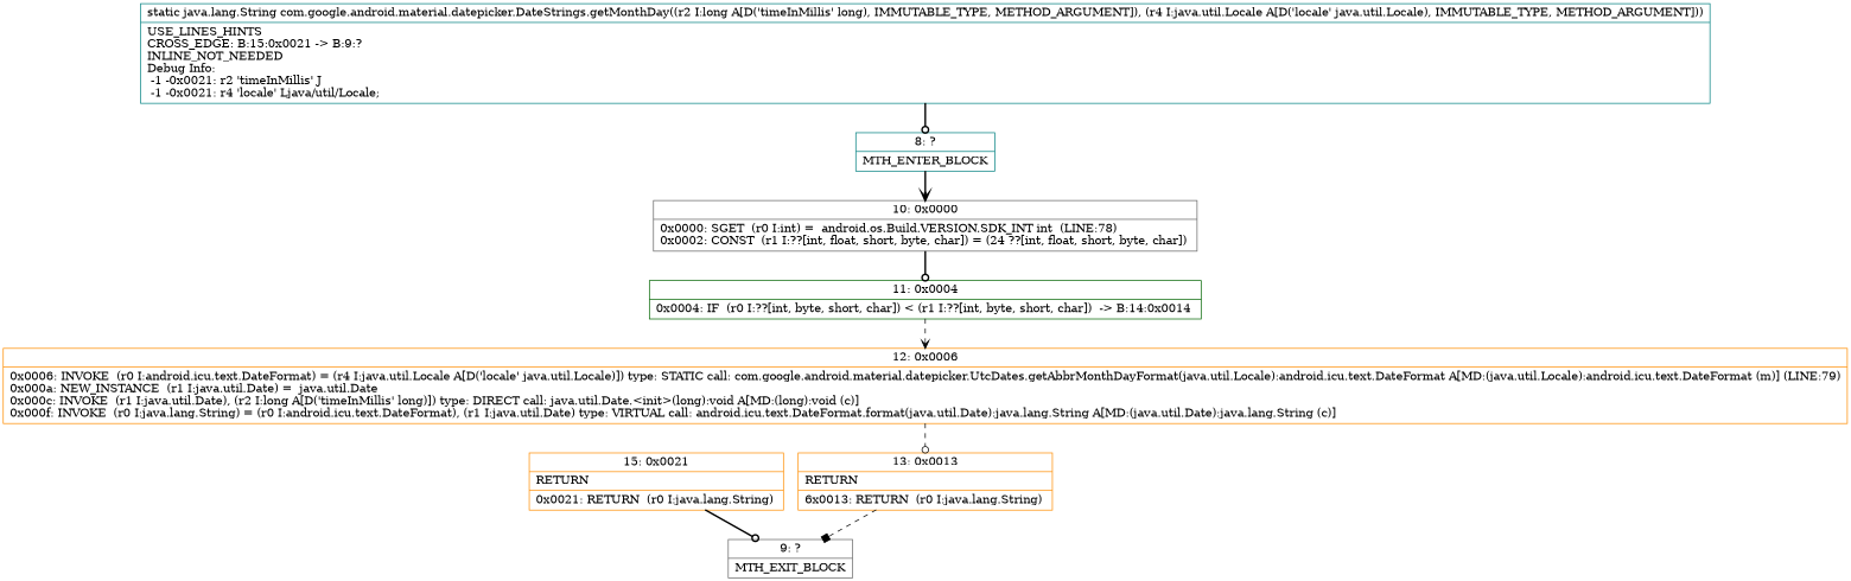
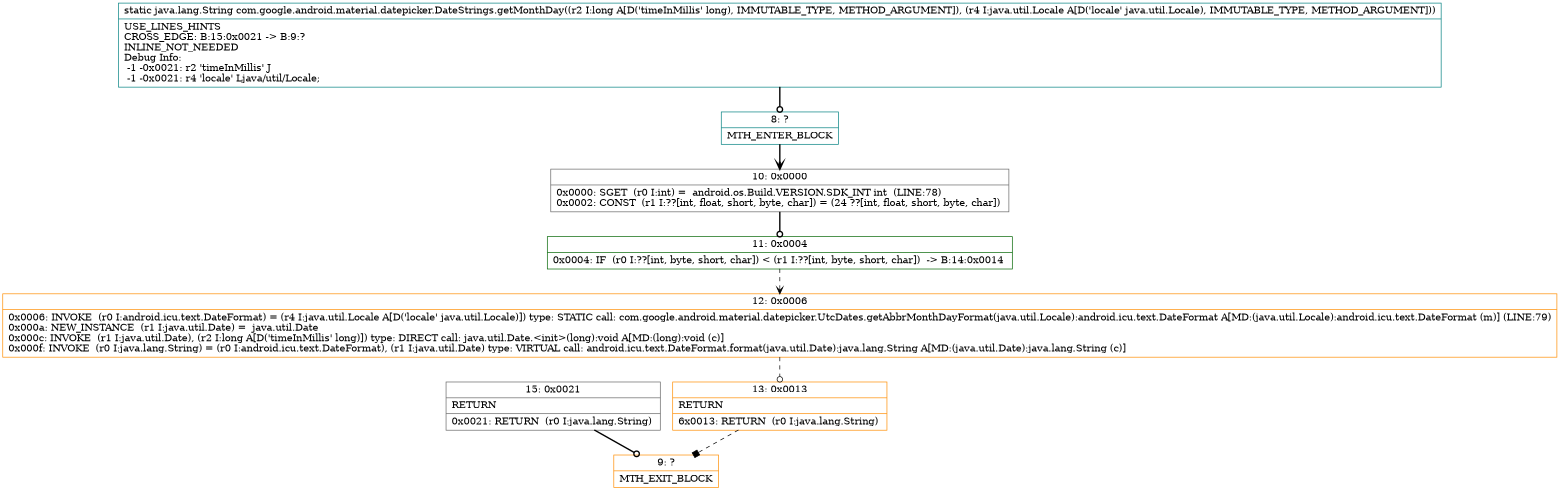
  digraph {
    node [color=darkorange shape=record]
    edge [arrowhead=odot style=bold]
    n1 [color=teal label="{8\:\ ?|MTH_ENTER_BLOCK\l}"]
    n2 [color=gray40 label="{10\:\ 0x0000|0x0000: SGET  (r0 I:int) =  android.os.Build.VERSION.SDK_INT int  (LINE:78)\l0x0002: CONST  (r1 I:??[int, float, short, byte, char]) = (24 ??[int, float, short, byte, char]) \l}"]
    n3 [color=darkgreen label="{11\:\ 0x0004|0x0004: IF  (r0 I:??[int, byte, short, char]) \< (r1 I:??[int, byte, short, char])  \-\> B:14:0x0014 \l}"]
    n4 [label="{12\:\ 0x0006|0x0006: INVOKE  (r0 I:android.icu.text.DateFormat) = (r4 I:java.util.Locale A[D('locale' java.util.Locale)]) type: STATIC call: com.google.android.material.datepicker.UtcDates.getAbbrMonthDayFormat(java.util.Locale):android.icu.text.DateFormat A[MD:(java.util.Locale):android.icu.text.DateFormat (m)] (LINE:79)\l0x000a: NEW_INSTANCE  (r1 I:java.util.Date) =  java.util.Date \l0x000c: INVOKE  (r1 I:java.util.Date), (r2 I:long A[D('timeInMillis' long)]) type: DIRECT call: java.util.Date.\<init\>(long):void A[MD:(long):void (c)]\l0x000f: INVOKE  (r0 I:java.lang.String) = (r0 I:android.icu.text.DateFormat), (r1 I:java.util.Date) type: VIRTUAL call: android.icu.text.DateFormat.format(java.util.Date):java.lang.String A[MD:(java.util.Date):java.lang.String (c)]\l}"]
    n5 [label="{13\:\ 0x0013|RETURN\l|6x0013: RETURN  (r0 I:java.lang.String) \l}"]
-   n6 [color=gray40 label="{9\:\ ?|MTH_EXIT_BLOCK\l}"]
-   n7 [label="{15\:\ 0x0021|RETURN\l|0x0021: RETURN  (r0 I:java.lang.String) \l}"]
+   n6 [label="{9\:\ ?|MTH_EXIT_BLOCK\l}"]
+   n7 [color=gray40 label="{15\:\ 0x0021|RETURN\l|0x0021: RETURN  (r0 I:java.lang.String) \l}"]
    n8 [color=teal label="{static java.lang.String com.google.android.material.datepicker.DateStrings.getMonthDay((r2 I:long A[D('timeInMillis' long), IMMUTABLE_TYPE, METHOD_ARGUMENT]), (r4 I:java.util.Locale A[D('locale' java.util.Locale), IMMUTABLE_TYPE, METHOD_ARGUMENT]))  | USE_LINES_HINTS\lCROSS_EDGE: B:15:0x0021 \-\> B:9:?\lINLINE_NOT_NEEDED\lDebug Info:\l  \-1 \-0x0021: r2 'timeInMillis' J\l  \-1 \-0x0021: r4 'locale' Ljava\/util\/Locale;\l}"]
    n1 -> n2 [arrowhead=vee]
    n2 -> n3
    n3 -> n4 [arrowhead=vee style=dashed]
    n4 -> n5 [style=dashed]
    n5 -> n6 [arrowhead=box style=dashed]
    n7 -> n6
    n8 -> n1
  }
